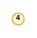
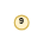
  <mxCell id="0" />
  <mxCell id="1" parent="0" />
  <mxCell id="2" value="" style="group;fontStyle=1" parent="1" vertex="1" connectable="0"><mxGeometry x="20" y="20" width="20" height="21" as="geometry" /></mxCell>
  <mxCell id="3" value="" style="ellipse;whiteSpace=wrap;html=1;aspect=fixed;fillColor=#fff2cc;strokeColor=#d6b656;strokeWidth=2;fontStyle=1" parent="2" vertex="1"><mxGeometry y="1" width="20" height="20" as="geometry" /></mxCell>
- <mxCell id="4" value="4" style="text;html=1;strokeColor=none;fillColor=none;align=center;verticalAlign=middle;whiteSpace=wrap;rounded=0;fontStyle=1" parent="2" vertex="1"><mxGeometry x="5" width="10" height="20" as="geometry" /></mxCell>
+ <mxCell id="4" value="9" style="text;html=1;strokeColor=none;fillColor=none;align=center;verticalAlign=middle;whiteSpace=wrap;rounded=0;fontStyle=1" parent="2" vertex="1"><mxGeometry x="5" width="10" height="20" as="geometry" /></mxCell>
